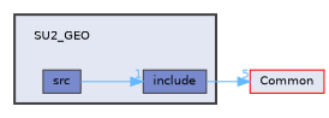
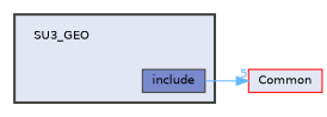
  digraph {
    compound=true
    rankdir=LR
    node [fontname=Helvetica fontsize=10 shape=box color=grey25 fillcolor="#788acd" style=filled]
    edge [color=steelblue1 fontcolor=steelblue1 fontname=Helvetica fontsize=10 labeldistance=1.5 labelfontname=Helvetica labelfontsize=10]
-   n1 [height=0.2 label=SU2_GEO shape=plaintext width=0.4 color="" fillcolor="" style=""]
+   n1 [height=0.2 label=SU3_GEO shape=plaintext width=0.4 color="" fillcolor="" style=""]
    n2 [height=0.2 label=include width=0.4]
-   n3 [height=0.2 label=src width=0.4]
    n4 [color=red fillcolor="#e3e7f4" height=0.2 label=Common width=0.4]
    subgraph cluster_1 {
      bgcolor="#e3e7f4"
      fontname=Helvetica
      fontsize=10
      pencolor=grey25
      style="filled,bold"
      n1
      n2
-     n3
    }
    n2 -> n4 [headlabel=5]
-   n3 -> n2 [headlabel=1]
  }
